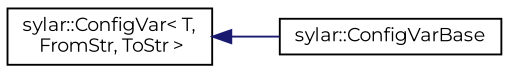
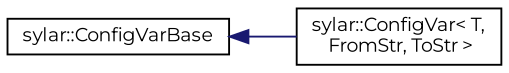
  digraph {
    rankdir=LR
    fontname=Montserrat
    node [color=black fillcolor=white fontname=Montserrat fontsize=10 shape=record style=filled]
    n1 [height=0.2 label="sylar::ConfigVarBase" width=0.4]
    n2 [height=0.2 label="sylar::ConfigVar\< T,\l FromStr, ToStr \>" width=0.4]
-   n2 -> n1 [color=midnightblue dir=back fontname=Montserrat fontsize=10 labelfontname=Helvetica labelfontsize=10 style=solid]
+   n1 -> n2 [color=midnightblue dir=back fontname=Montserrat fontsize=10 labelfontname=Helvetica labelfontsize=10 style=solid]
  }
